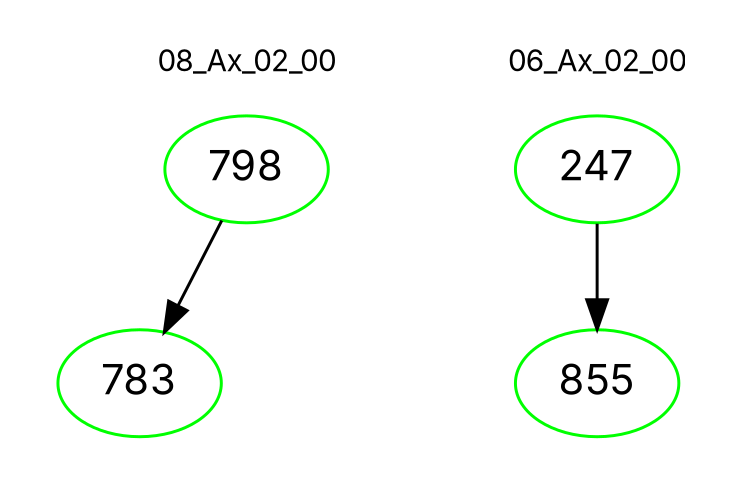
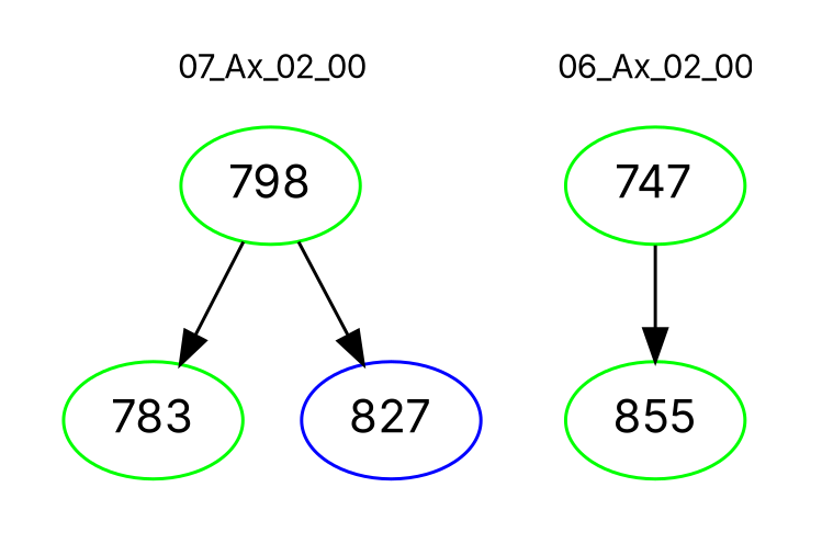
  digraph {
    fontname=Inter
    node [color=green fontname=Inter]
    edge [color=black fontname=Inter]
    n1 [label=798]
    n2 [label=783]
-   n4 [label=247]
+   n3 [color=blue label=827]
+   n4 [label=747]
    n5 [label=855]
    subgraph cluster_1 {
      color=white
      fontsize=10
-     label="08_Ax_02_00"
+     label="07_Ax_02_00"
      n1
      n2
+     n3
    }
    subgraph cluster_2 {
      color=white
      fontsize=10
      label="06_Ax_02_00"
      n4
      n5
    }
    n1 -> n2
+   n1 -> n3
    n4 -> n5
  }
